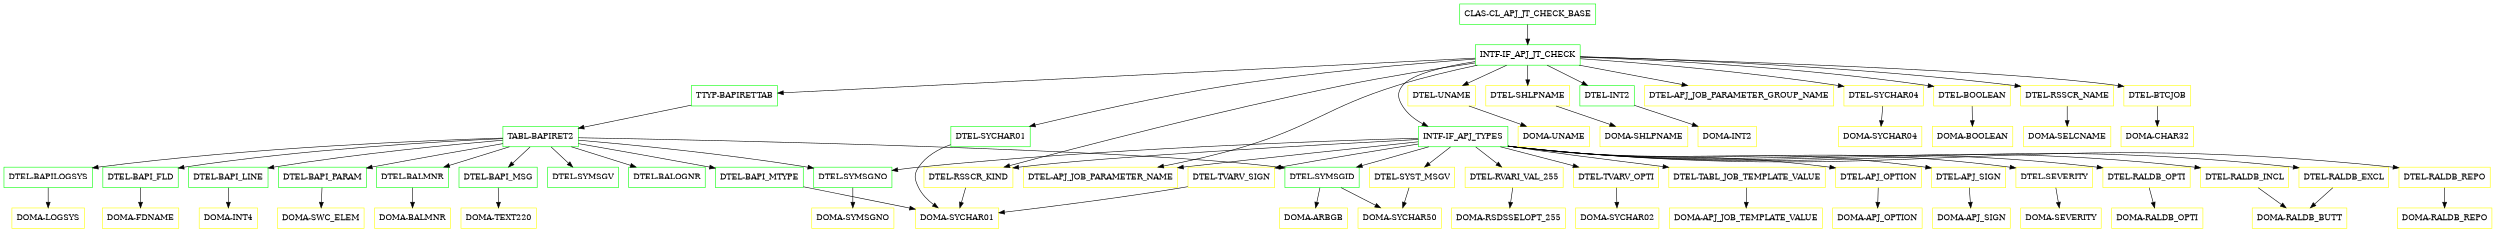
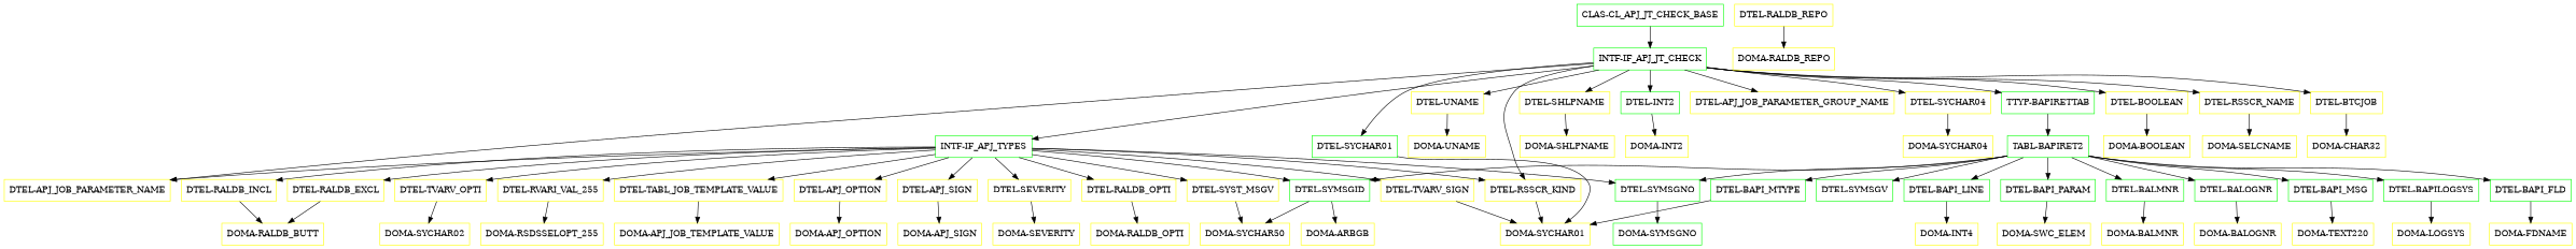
  digraph {
    node [color=yellow shape=box]
    "CLAS-CL_APJ_JT_CHECK_BASE" [color=green]
    "INTF-IF_APJ_JT_CHECK" [color=green]
    "INTF-IF_APJ_TYPES" [color=green]
    "DTEL-RSSCR_KIND"
    "DTEL-APJ_JOB_PARAMETER_NAME"
    "DTEL-UNAME"
    "TTYP-BAPIRETTAB" [color=green]
    "DTEL-SHLPNAME"
    "DTEL-INT2" [color=green]
    "DTEL-APJ_JOB_PARAMETER_GROUP_NAME"
    "DTEL-SYCHAR04"
    "DTEL-SYCHAR01" [color=green]
    "DTEL-BOOLEAN"
    "DTEL-RSSCR_NAME"
    "DTEL-BTCJOB"
    "DTEL-RVARI_VAL_255"
    "DTEL-TVARV_OPTI"
    "DTEL-TVARV_SIGN"
    "DTEL-SYST_MSGV"
    "DTEL-SYMSGNO" [color=green]
    "DTEL-SYMSGID" [color=green]
    n22 [label="DTEL-TABL_JOB_TEMPLATE_VALUE"]
    "DTEL-APJ_OPTION"
    "DTEL-APJ_SIGN"
    "DTEL-SEVERITY"
    "DTEL-RALDB_OPTI"
    "DTEL-RALDB_INCL"
    "DTEL-RALDB_EXCL"
    "DTEL-RALDB_REPO"
    "DOMA-SYCHAR01"
    "DOMA-UNAME"
    "TABL-BAPIRET2" [color=green]
    "DOMA-SHLPNAME"
    "DOMA-INT2"
    "DOMA-SYCHAR04"
    "DOMA-BOOLEAN"
    "DOMA-SELCNAME"
    "DOMA-CHAR32"
    "DOMA-RSDSSELOPT_255"
    "DOMA-SYCHAR02"
    "DOMA-SYCHAR50"
-   "DOMA-SYMSGNO"
+   "DOMA-SYMSGNO" [color=green]
    "DOMA-ARBGB"
    "DOMA-APJ_JOB_TEMPLATE_VALUE"
    "DOMA-APJ_OPTION"
    "DOMA-APJ_SIGN"
    "DOMA-SEVERITY"
    "DOMA-RALDB_OPTI"
    "DOMA-RALDB_BUTT"
    "DOMA-RALDB_REPO"
    "DTEL-BAPILOGSYS" [color=green]
    "DTEL-BAPI_FLD" [color=green]
    "DTEL-BAPI_LINE" [color=green]
    "DTEL-BAPI_PARAM" [color=green]
    "DTEL-SYMSGV" [color=green]
    "DTEL-BALMNR" [color=green]
    "DTEL-BALOGNR" [color=green]
    "DTEL-BAPI_MSG" [color=green]
    "DTEL-BAPI_MTYPE" [color=green]
    "DOMA-LOGSYS"
    "DOMA-FDNAME"
    "DOMA-INT4"
    "DOMA-SWC_ELEM"
    "DOMA-BALMNR"
+   "DOMA-BALOGNR"
    "DOMA-TEXT220"
    "CLAS-CL_APJ_JT_CHECK_BASE" -> "INTF-IF_APJ_JT_CHECK"
    "INTF-IF_APJ_JT_CHECK" -> "INTF-IF_APJ_TYPES"
    "INTF-IF_APJ_JT_CHECK" -> "DTEL-RSSCR_KIND"
    "INTF-IF_APJ_JT_CHECK" -> "DTEL-APJ_JOB_PARAMETER_NAME"
    "INTF-IF_APJ_JT_CHECK" -> "DTEL-UNAME"
    "INTF-IF_APJ_JT_CHECK" -> "TTYP-BAPIRETTAB"
    "INTF-IF_APJ_JT_CHECK" -> "DTEL-SHLPNAME"
    "INTF-IF_APJ_JT_CHECK" -> "DTEL-INT2"
    "INTF-IF_APJ_JT_CHECK" -> "DTEL-APJ_JOB_PARAMETER_GROUP_NAME"
    "INTF-IF_APJ_JT_CHECK" -> "DTEL-SYCHAR04"
    "INTF-IF_APJ_JT_CHECK" -> "DTEL-SYCHAR01"
    "INTF-IF_APJ_JT_CHECK" -> "DTEL-BOOLEAN"
    "INTF-IF_APJ_JT_CHECK" -> "DTEL-RSSCR_NAME"
    "INTF-IF_APJ_JT_CHECK" -> "DTEL-BTCJOB"
    "INTF-IF_APJ_TYPES" -> "DTEL-RSSCR_KIND"
    "INTF-IF_APJ_TYPES" -> "DTEL-APJ_JOB_PARAMETER_NAME"
    "INTF-IF_APJ_TYPES" -> "DTEL-RVARI_VAL_255"
    "INTF-IF_APJ_TYPES" -> "DTEL-TVARV_OPTI"
    "INTF-IF_APJ_TYPES" -> "DTEL-TVARV_SIGN"
    "INTF-IF_APJ_TYPES" -> "DTEL-SYST_MSGV"
    "INTF-IF_APJ_TYPES" -> "DTEL-SYMSGNO"
    "INTF-IF_APJ_TYPES" -> "DTEL-SYMSGID"
    "INTF-IF_APJ_TYPES" -> n22
    "INTF-IF_APJ_TYPES" -> "DTEL-APJ_OPTION"
    "INTF-IF_APJ_TYPES" -> "DTEL-APJ_SIGN"
    "INTF-IF_APJ_TYPES" -> "DTEL-SEVERITY"
    "INTF-IF_APJ_TYPES" -> "DTEL-RALDB_OPTI"
    "INTF-IF_APJ_TYPES" -> "DTEL-RALDB_INCL"
    "INTF-IF_APJ_TYPES" -> "DTEL-RALDB_EXCL"
-   "INTF-IF_APJ_TYPES" -> "DTEL-RALDB_REPO"
    "DTEL-RSSCR_KIND" -> "DOMA-SYCHAR01"
    "DTEL-UNAME" -> "DOMA-UNAME"
    "TTYP-BAPIRETTAB" -> "TABL-BAPIRET2"
    "DTEL-SHLPNAME" -> "DOMA-SHLPNAME"
    "DTEL-INT2" -> "DOMA-INT2"
    "DTEL-SYCHAR04" -> "DOMA-SYCHAR04"
    "DTEL-SYCHAR01" -> "DOMA-SYCHAR01"
    "DTEL-BOOLEAN" -> "DOMA-BOOLEAN"
    "DTEL-RSSCR_NAME" -> "DOMA-SELCNAME"
    "DTEL-BTCJOB" -> "DOMA-CHAR32"
    "DTEL-RVARI_VAL_255" -> "DOMA-RSDSSELOPT_255"
    "DTEL-TVARV_OPTI" -> "DOMA-SYCHAR02"
    "DTEL-TVARV_SIGN" -> "DOMA-SYCHAR01"
    "DTEL-SYST_MSGV" -> "DOMA-SYCHAR50"
    "DTEL-SYMSGNO" -> "DOMA-SYMSGNO"
    "DTEL-SYMSGID" -> "DOMA-SYCHAR50"
    "DTEL-SYMSGID" -> "DOMA-ARBGB"
    n22 -> "DOMA-APJ_JOB_TEMPLATE_VALUE"
    "DTEL-APJ_OPTION" -> "DOMA-APJ_OPTION"
    "DTEL-APJ_SIGN" -> "DOMA-APJ_SIGN"
    "DTEL-SEVERITY" -> "DOMA-SEVERITY"
    "DTEL-RALDB_OPTI" -> "DOMA-RALDB_OPTI"
    "DTEL-RALDB_INCL" -> "DOMA-RALDB_BUTT"
    "DTEL-RALDB_EXCL" -> "DOMA-RALDB_BUTT"
    "DTEL-RALDB_REPO" -> "DOMA-RALDB_REPO"
    "TABL-BAPIRET2" -> "DTEL-SYMSGNO"
    "TABL-BAPIRET2" -> "DTEL-SYMSGID"
    "TABL-BAPIRET2" -> "DTEL-BAPILOGSYS"
    "TABL-BAPIRET2" -> "DTEL-BAPI_FLD"
    "TABL-BAPIRET2" -> "DTEL-BAPI_LINE"
    "TABL-BAPIRET2" -> "DTEL-BAPI_PARAM"
    "TABL-BAPIRET2" -> "DTEL-SYMSGV"
    "TABL-BAPIRET2" -> "DTEL-BALMNR"
    "TABL-BAPIRET2" -> "DTEL-BALOGNR"
    "TABL-BAPIRET2" -> "DTEL-BAPI_MSG"
    "TABL-BAPIRET2" -> "DTEL-BAPI_MTYPE"
    "DTEL-BAPILOGSYS" -> "DOMA-LOGSYS"
    "DTEL-BAPI_FLD" -> "DOMA-FDNAME"
    "DTEL-BAPI_LINE" -> "DOMA-INT4"
    "DTEL-BAPI_PARAM" -> "DOMA-SWC_ELEM"
    "DTEL-BALMNR" -> "DOMA-BALMNR"
+   "DTEL-BALOGNR" -> "DOMA-BALOGNR"
    "DTEL-BAPI_MSG" -> "DOMA-TEXT220"
    "DTEL-BAPI_MTYPE" -> "DOMA-SYCHAR01"
  }
